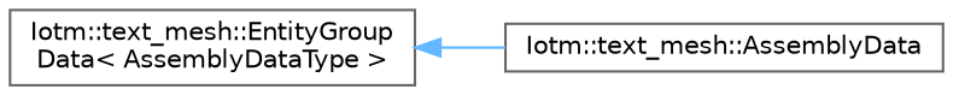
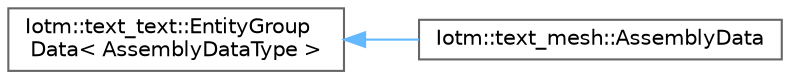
  digraph {
    rankdir=LR
    node [color=grey40 fillcolor=white fontname=Helvetica fontsize=10 shape=box style=filled]
-   n1 [height=0.2 label="Iotm::text_mesh::EntityGroup\lData\< AssemblyDataType \>" width=0.4]
+   n1 [height=0.2 label="Iotm::text_text::EntityGroup\lData\< AssemblyDataType \>" width=0.4]
    n2 [height=0.2 label="Iotm::text_mesh::AssemblyData" width=0.4]
    n1 -> n2 [color=steelblue1 dir=back fontname=Helvetica fontsize=10 labelfontname=Helvetica labelfontsize=10 style=solid]
  }
